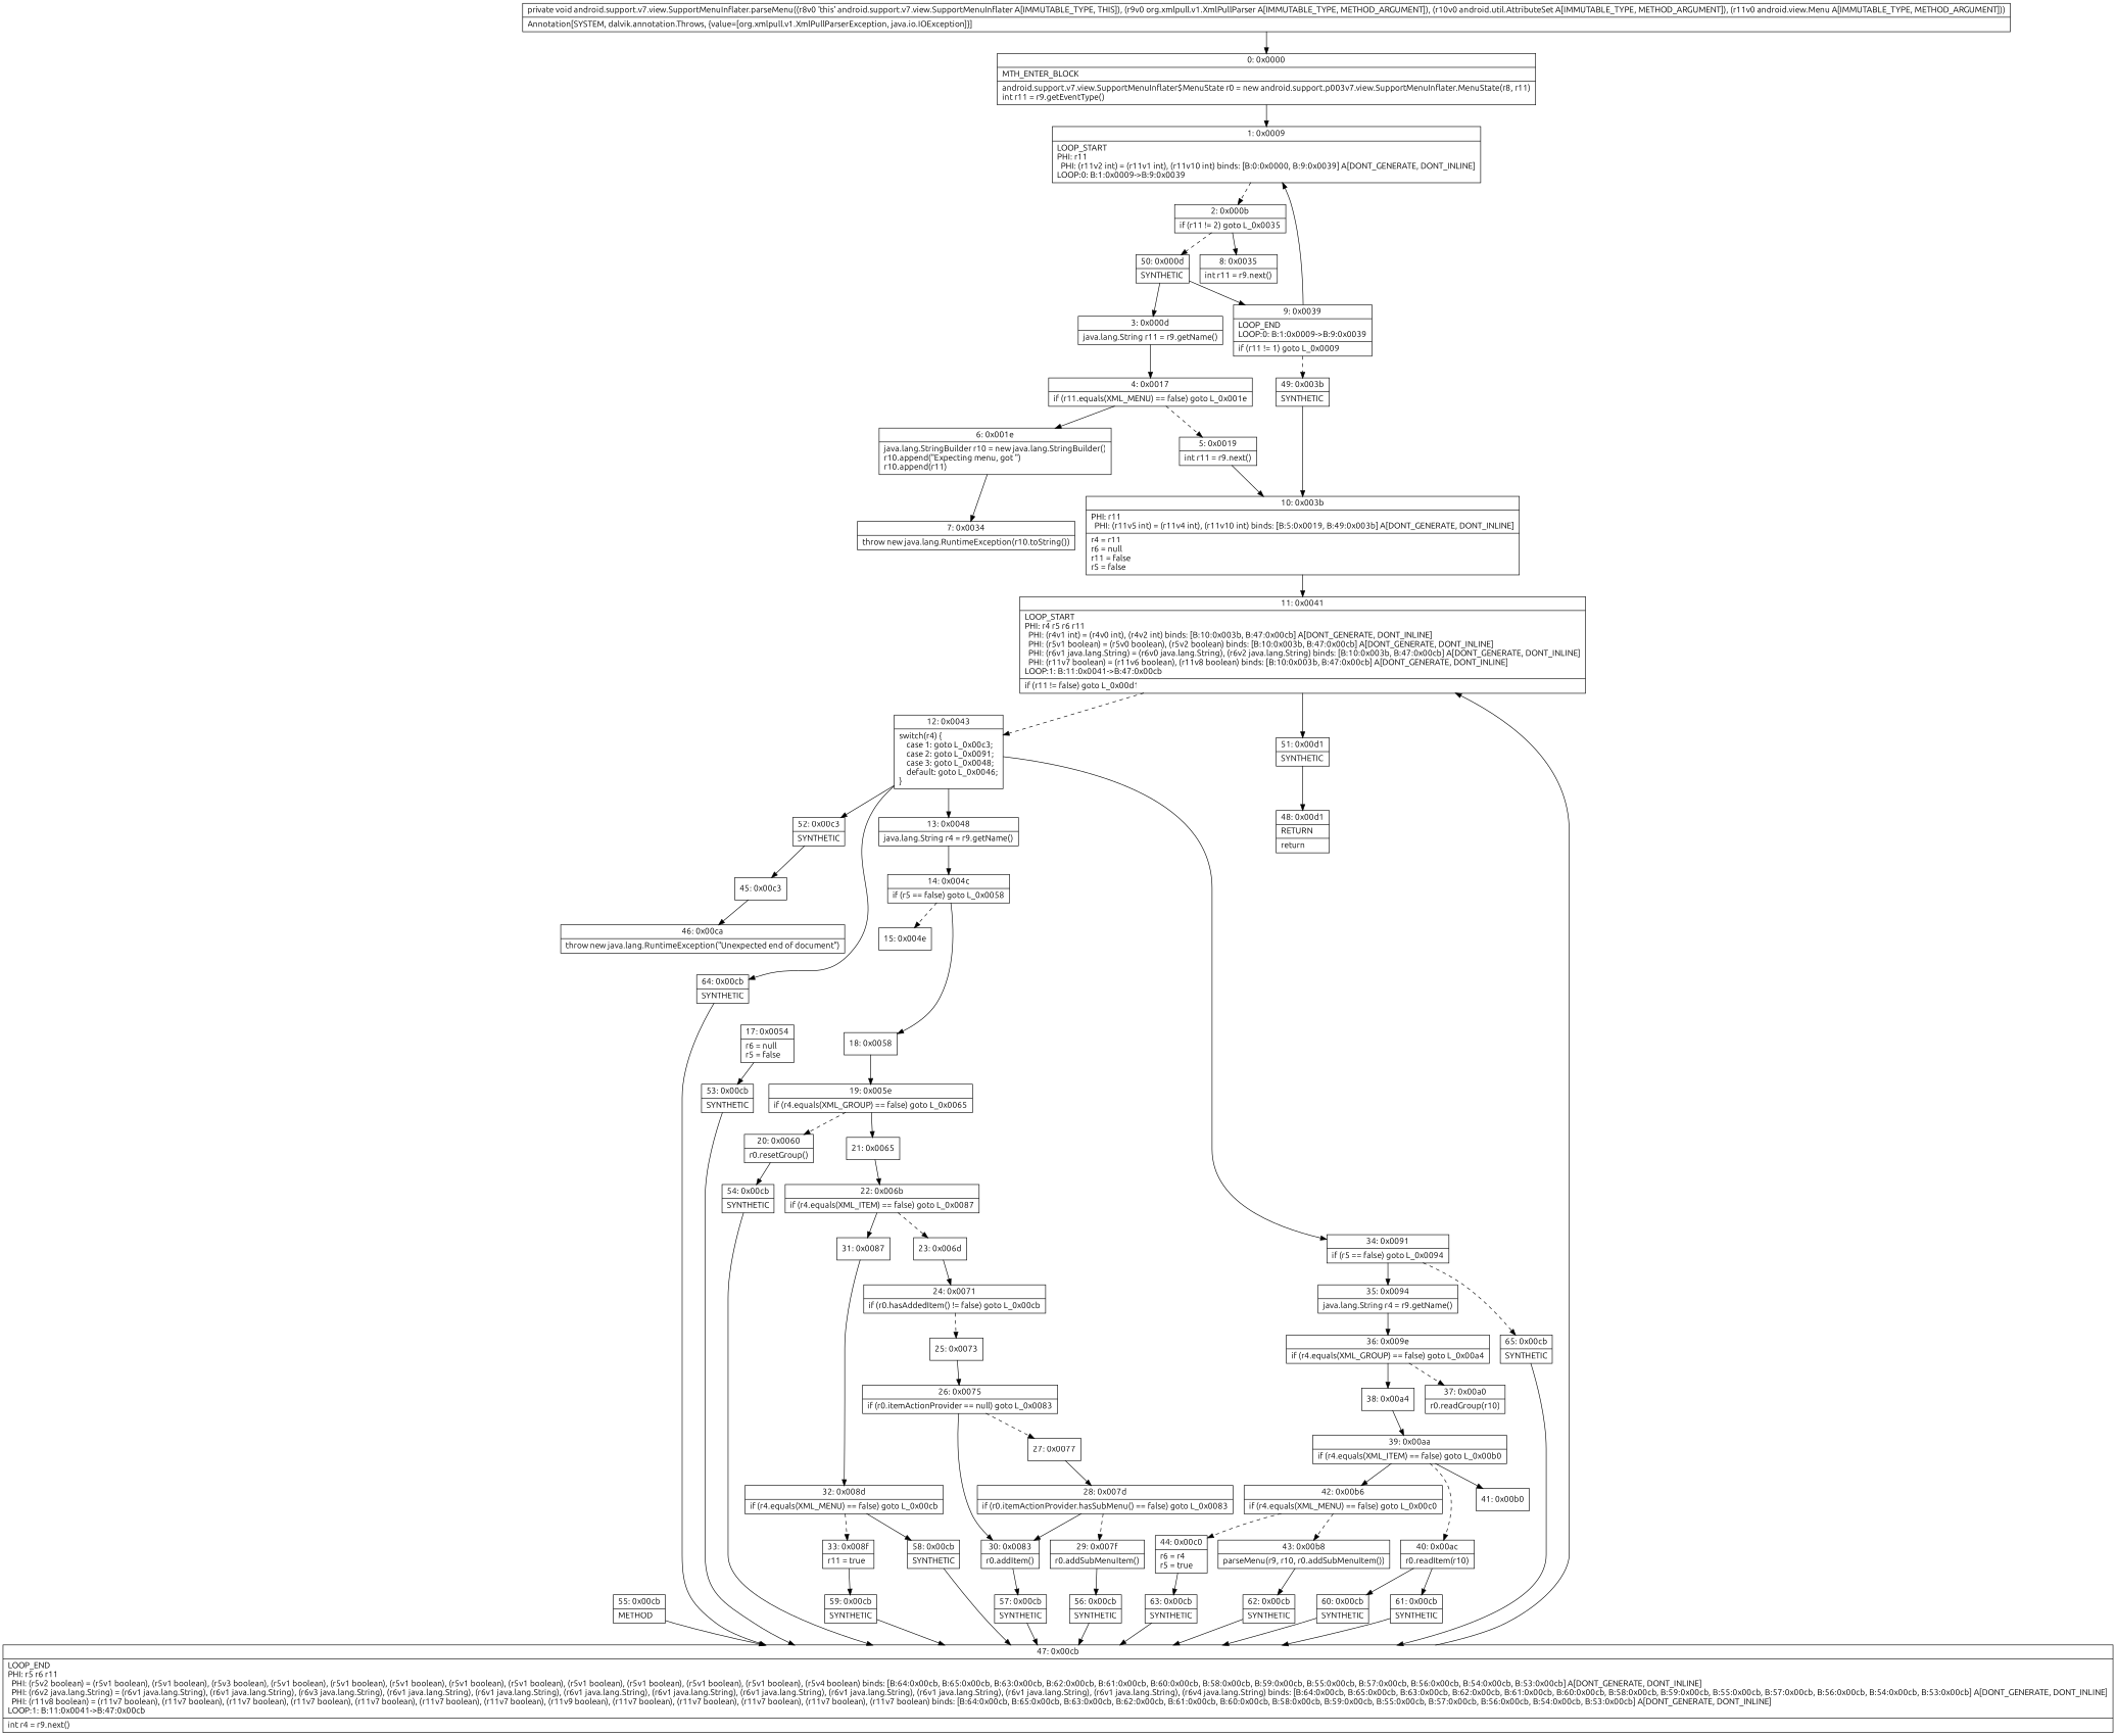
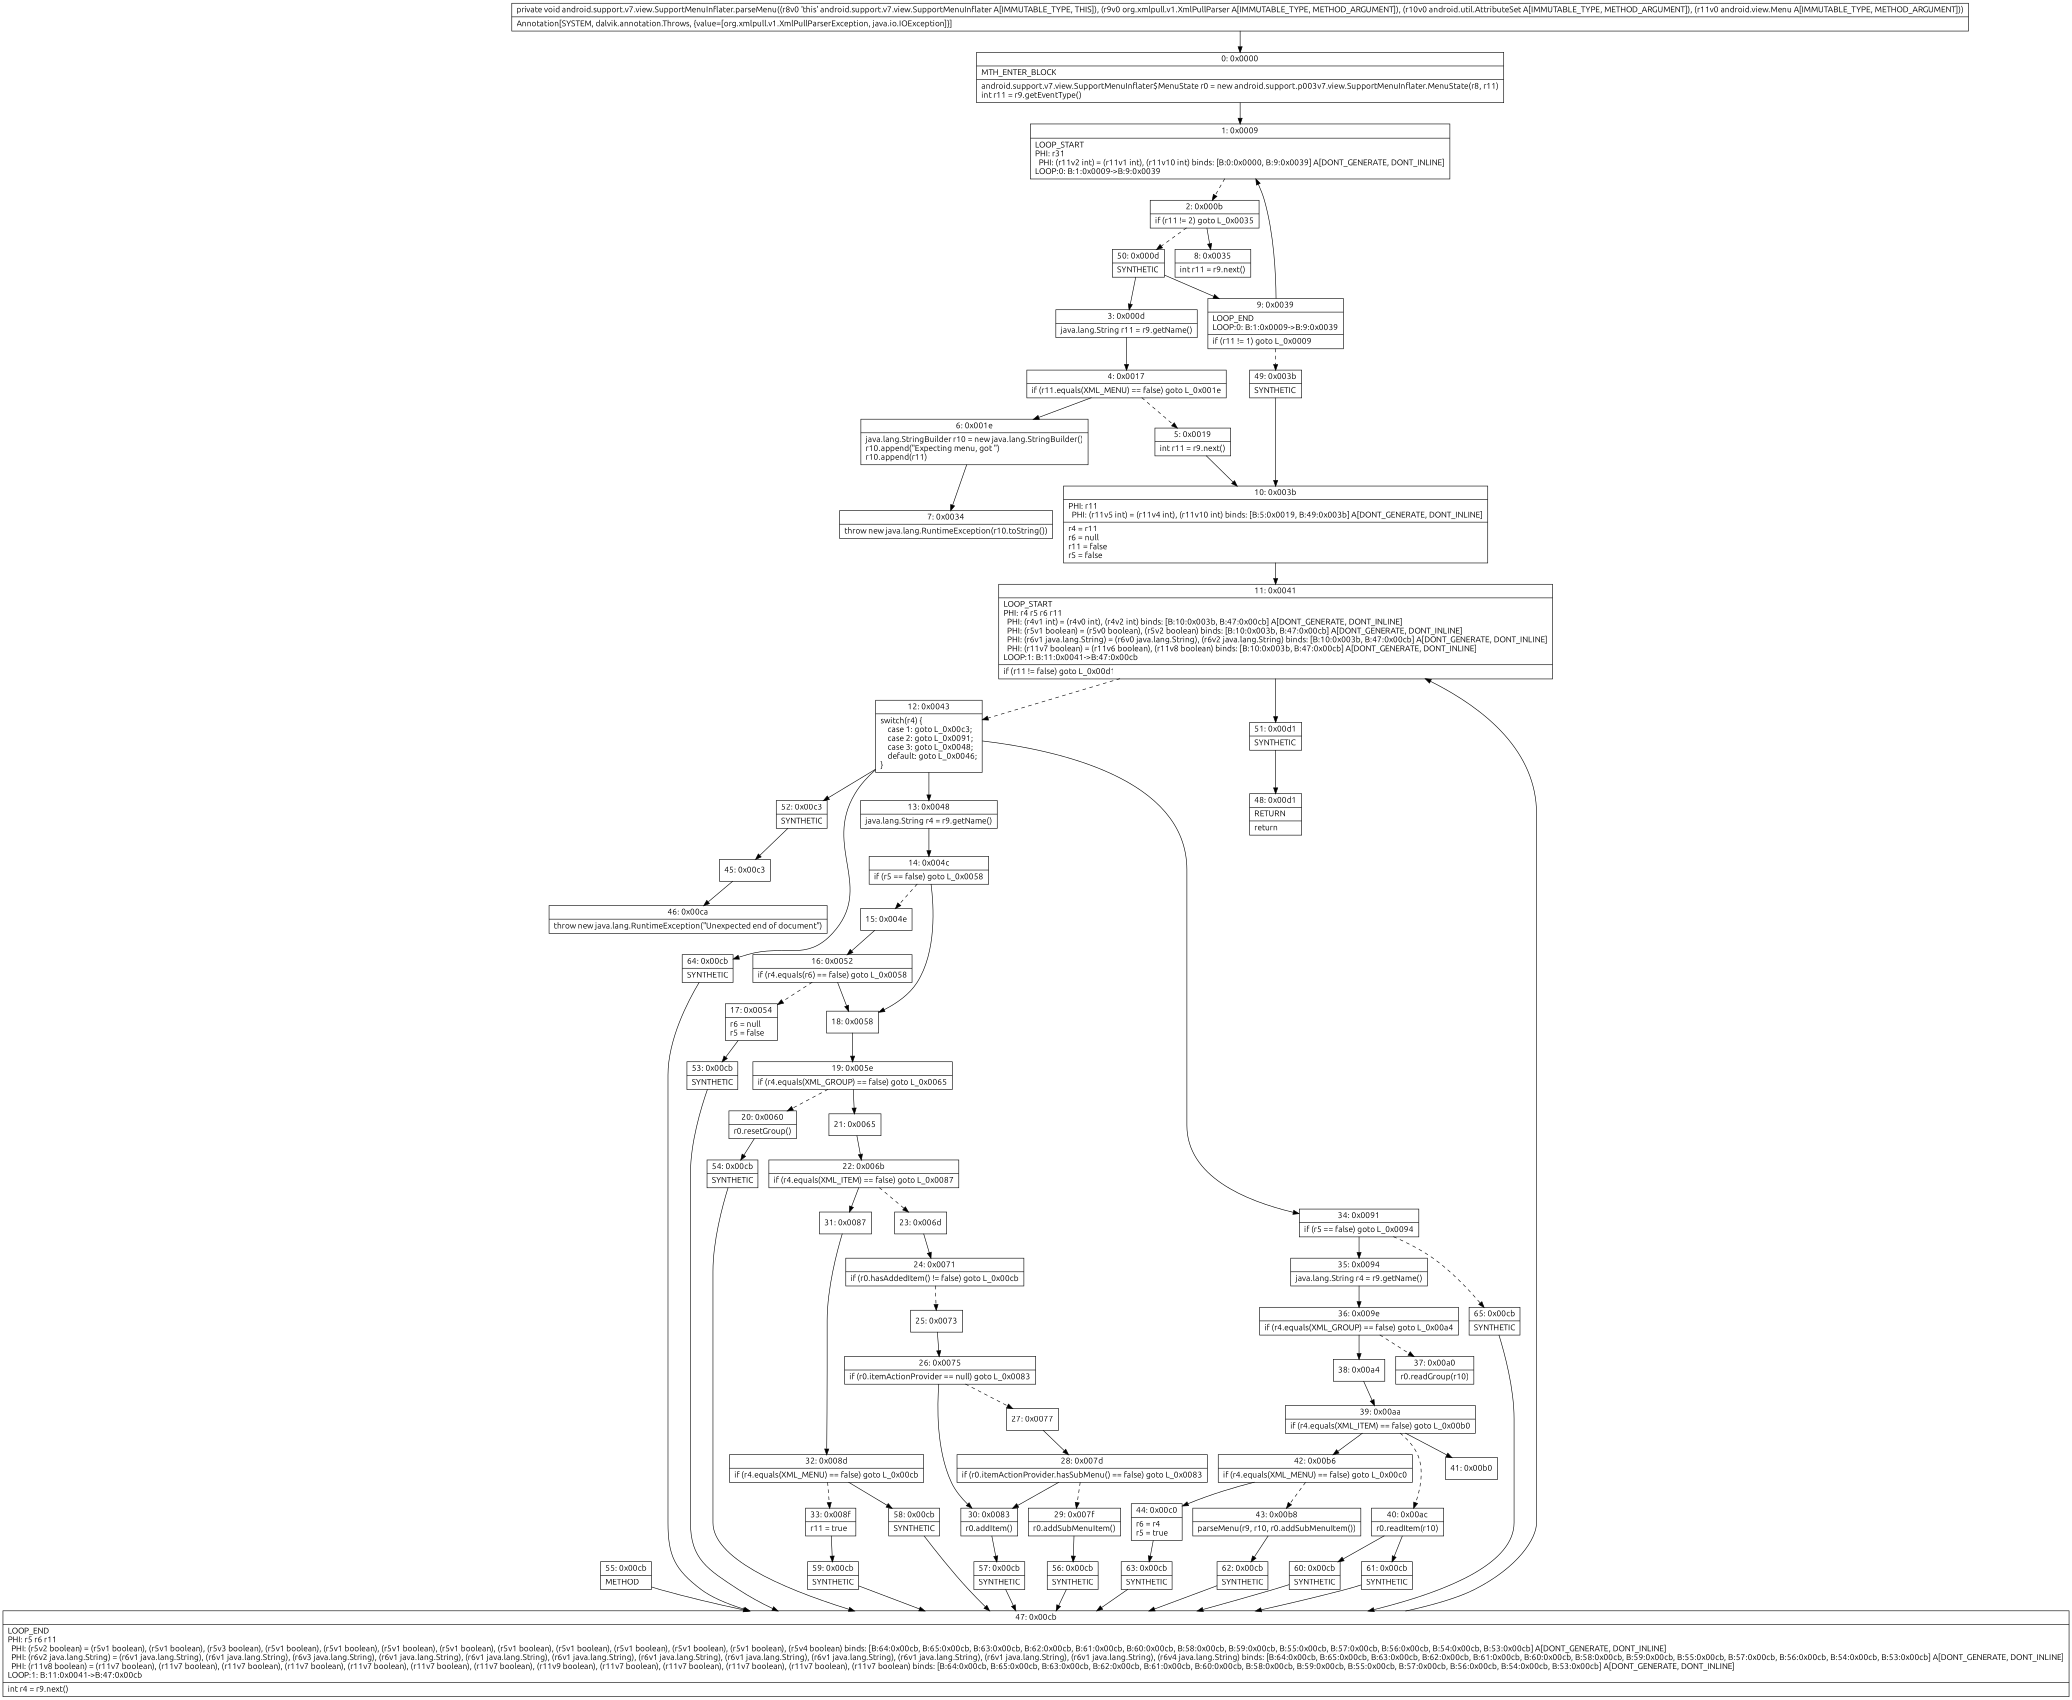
  digraph {
    fontname=Ubuntu
    node [fontname=Ubuntu shape=record]
    edge [fontname=Ubuntu]
    n1 [label="{0\:\ 0x0000|MTH_ENTER_BLOCK\l|android.support.v7.view.SupportMenuInflater$MenuState r0 = new android.support.p003v7.view.SupportMenuInflater.MenuState(r8, r11)\lint r11 = r9.getEventType()\l}"]
-   n2 [label="{1\:\ 0x0009|LOOP_START\lPHI: r11 \l  PHI: (r11v2 int) = (r11v1 int), (r11v10 int) binds: [B:0:0x0000, B:9:0x0039] A[DONT_GENERATE, DONT_INLINE]\lLOOP:0: B:1:0x0009\-\>B:9:0x0039\l}"]
+   n2 [label="{1\:\ 0x0009|LOOP_START\lPHI: r31 \l  PHI: (r11v2 int) = (r11v1 int), (r11v10 int) binds: [B:0:0x0000, B:9:0x0039] A[DONT_GENERATE, DONT_INLINE]\lLOOP:0: B:1:0x0009\-\>B:9:0x0039\l}"]
    n3 [label="{2\:\ 0x000b|if (r11 != 2) goto L_0x0035\l}"]
    n4 [label="{8\:\ 0x0035|int r11 = r9.next()\l}"]
    n5 [label="{50\:\ 0x000d|SYNTHETIC\l}"]
    n6 [label="{3\:\ 0x000d|java.lang.String r11 = r9.getName()\l}"]
    n7 [label="{9\:\ 0x0039|LOOP_END\lLOOP:0: B:1:0x0009\-\>B:9:0x0039\l|if (r11 != 1) goto L_0x0009\l}"]
    n8 [label="{4\:\ 0x0017|if (r11.equals(XML_MENU) == false) goto L_0x001e\l}"]
    n9 [label="{5\:\ 0x0019|int r11 = r9.next()\l}"]
    n10 [label="{6\:\ 0x001e|java.lang.StringBuilder r10 = new java.lang.StringBuilder()\lr10.append(\"Expecting menu, got \")\lr10.append(r11)\l}"]
    n11 [label="{10\:\ 0x003b|PHI: r11 \l  PHI: (r11v5 int) = (r11v4 int), (r11v10 int) binds: [B:5:0x0019, B:49:0x003b] A[DONT_GENERATE, DONT_INLINE]\l|r4 = r11\lr6 = null\lr11 = false\lr5 = false\l}"]
    n12 [label="{7\:\ 0x0034|throw new java.lang.RuntimeException(r10.toString())\l}"]
    n13 [label="{11\:\ 0x0041|LOOP_START\lPHI: r4 r5 r6 r11 \l  PHI: (r4v1 int) = (r4v0 int), (r4v2 int) binds: [B:10:0x003b, B:47:0x00cb] A[DONT_GENERATE, DONT_INLINE]\l  PHI: (r5v1 boolean) = (r5v0 boolean), (r5v2 boolean) binds: [B:10:0x003b, B:47:0x00cb] A[DONT_GENERATE, DONT_INLINE]\l  PHI: (r6v1 java.lang.String) = (r6v0 java.lang.String), (r6v2 java.lang.String) binds: [B:10:0x003b, B:47:0x00cb] A[DONT_GENERATE, DONT_INLINE]\l  PHI: (r11v7 boolean) = (r11v6 boolean), (r11v8 boolean) binds: [B:10:0x003b, B:47:0x00cb] A[DONT_GENERATE, DONT_INLINE]\lLOOP:1: B:11:0x0041\-\>B:47:0x00cb\l|if (r11 != false) goto L_0x00d1\l}"]
    n14 [label="{49\:\ 0x003b|SYNTHETIC\l}"]
    n15 [label="{12\:\ 0x0043|switch(r4) \{\l    case 1: goto L_0x00c3;\l    case 2: goto L_0x0091;\l    case 3: goto L_0x0048;\l    default: goto L_0x0046;\l\}\l}"]
    n16 [label="{51\:\ 0x00d1|SYNTHETIC\l}"]
    n17 [label="{13\:\ 0x0048|java.lang.String r4 = r9.getName()\l}"]
    n18 [label="{34\:\ 0x0091|if (r5 == false) goto L_0x0094\l}"]
    n19 [label="{52\:\ 0x00c3|SYNTHETIC\l}"]
    n20 [label="{64\:\ 0x00cb|SYNTHETIC\l}"]
    n21 [label="{48\:\ 0x00d1|RETURN\l|return\l}"]
    n22 [label="{14\:\ 0x004c|if (r5 == false) goto L_0x0058\l}"]
    n23 [label="{35\:\ 0x0094|java.lang.String r4 = r9.getName()\l}"]
    n24 [label="{65\:\ 0x00cb|SYNTHETIC\l}"]
    n25 [label="{45\:\ 0x00c3}"]
    n26 [label="{47\:\ 0x00cb|LOOP_END\lPHI: r5 r6 r11 \l  PHI: (r5v2 boolean) = (r5v1 boolean), (r5v1 boolean), (r5v3 boolean), (r5v1 boolean), (r5v1 boolean), (r5v1 boolean), (r5v1 boolean), (r5v1 boolean), (r5v1 boolean), (r5v1 boolean), (r5v1 boolean), (r5v1 boolean), (r5v4 boolean) binds: [B:64:0x00cb, B:65:0x00cb, B:63:0x00cb, B:62:0x00cb, B:61:0x00cb, B:60:0x00cb, B:58:0x00cb, B:59:0x00cb, B:55:0x00cb, B:57:0x00cb, B:56:0x00cb, B:54:0x00cb, B:53:0x00cb] A[DONT_GENERATE, DONT_INLINE]\l  PHI: (r6v2 java.lang.String) = (r6v1 java.lang.String), (r6v1 java.lang.String), (r6v3 java.lang.String), (r6v1 java.lang.String), (r6v1 java.lang.String), (r6v1 java.lang.String), (r6v1 java.lang.String), (r6v1 java.lang.String), (r6v1 java.lang.String), (r6v1 java.lang.String), (r6v1 java.lang.String), (r6v1 java.lang.String), (r6v4 java.lang.String) binds: [B:64:0x00cb, B:65:0x00cb, B:63:0x00cb, B:62:0x00cb, B:61:0x00cb, B:60:0x00cb, B:58:0x00cb, B:59:0x00cb, B:55:0x00cb, B:57:0x00cb, B:56:0x00cb, B:54:0x00cb, B:53:0x00cb] A[DONT_GENERATE, DONT_INLINE]\l  PHI: (r11v8 boolean) = (r11v7 boolean), (r11v7 boolean), (r11v7 boolean), (r11v7 boolean), (r11v7 boolean), (r11v7 boolean), (r11v7 boolean), (r11v9 boolean), (r11v7 boolean), (r11v7 boolean), (r11v7 boolean), (r11v7 boolean), (r11v7 boolean) binds: [B:64:0x00cb, B:65:0x00cb, B:63:0x00cb, B:62:0x00cb, B:61:0x00cb, B:60:0x00cb, B:58:0x00cb, B:59:0x00cb, B:55:0x00cb, B:57:0x00cb, B:56:0x00cb, B:54:0x00cb, B:53:0x00cb] A[DONT_GENERATE, DONT_INLINE]\lLOOP:1: B:11:0x0041\-\>B:47:0x00cb\l|int r4 = r9.next()\l}"]
    n27 [label="{15\:\ 0x004e}"]
    n28 [label="{18\:\ 0x0058}"]
+   n29 [label="{16\:\ 0x0052|if (r4.equals(r6) == false) goto L_0x0058\l}"]
    n30 [label="{19\:\ 0x005e|if (r4.equals(XML_GROUP) == false) goto L_0x0065\l}"]
    n31 [label="{17\:\ 0x0054|r6 = null\lr5 = false\l}"]
    n32 [label="{53\:\ 0x00cb|SYNTHETIC\l}"]
    n33 [label="{20\:\ 0x0060|r0.resetGroup()\l}"]
    n34 [label="{21\:\ 0x0065}"]
    n35 [label="{54\:\ 0x00cb|SYNTHETIC\l}"]
    n36 [label="{22\:\ 0x006b|if (r4.equals(XML_ITEM) == false) goto L_0x0087\l}"]
    n37 [label="{23\:\ 0x006d}"]
    n38 [label="{31\:\ 0x0087}"]
    n39 [label="{24\:\ 0x0071|if (r0.hasAddedItem() != false) goto L_0x00cb\l}"]
    n40 [label="{32\:\ 0x008d|if (r4.equals(XML_MENU) == false) goto L_0x00cb\l}"]
    n41 [label="{25\:\ 0x0073}"]
    n42 [label="{26\:\ 0x0075|if (r0.itemActionProvider == null) goto L_0x0083\l}"]
    n43 [label="{55\:\ 0x00cb|METHOD\l}"]
    n44 [label="{27\:\ 0x0077}"]
    n45 [label="{30\:\ 0x0083|r0.addItem()\l}"]
    n46 [label="{28\:\ 0x007d|if (r0.itemActionProvider.hasSubMenu() == false) goto L_0x0083\l}"]
    n47 [label="{57\:\ 0x00cb|SYNTHETIC\l}"]
    n48 [label="{29\:\ 0x007f|r0.addSubMenuItem()\l}"]
    n49 [label="{56\:\ 0x00cb|SYNTHETIC\l}"]
    n50 [label="{33\:\ 0x008f|r11 = true\l}"]
    n51 [label="{58\:\ 0x00cb|SYNTHETIC\l}"]
    n52 [label="{59\:\ 0x00cb|SYNTHETIC\l}"]
    n53 [label="{36\:\ 0x009e|if (r4.equals(XML_GROUP) == false) goto L_0x00a4\l}"]
    n54 [label="{37\:\ 0x00a0|r0.readGroup(r10)\l}"]
    n55 [label="{38\:\ 0x00a4}"]
    n56 [label="{39\:\ 0x00aa|if (r4.equals(XML_ITEM) == false) goto L_0x00b0\l}"]
    n57 [label="{60\:\ 0x00cb|SYNTHETIC\l}"]
    n58 [label="{40\:\ 0x00ac|r0.readItem(r10)\l}"]
    n59 [label="{41\:\ 0x00b0}"]
    n60 [label="{42\:\ 0x00b6|if (r4.equals(XML_MENU) == false) goto L_0x00c0\l}"]
    n61 [label="{61\:\ 0x00cb|SYNTHETIC\l}"]
    n62 [label="{43\:\ 0x00b8|parseMenu(r9, r10, r0.addSubMenuItem())\l}"]
    n63 [label="{44\:\ 0x00c0|r6 = r4\lr5 = true\l}"]
    n64 [label="{62\:\ 0x00cb|SYNTHETIC\l}"]
    n65 [label="{63\:\ 0x00cb|SYNTHETIC\l}"]
    n66 [label="{46\:\ 0x00ca|throw new java.lang.RuntimeException(\"Unexpected end of document\")\l}"]
    n67 [label="{private void android.support.v7.view.SupportMenuInflater.parseMenu((r8v0 'this' android.support.v7.view.SupportMenuInflater A[IMMUTABLE_TYPE, THIS]), (r9v0 org.xmlpull.v1.XmlPullParser A[IMMUTABLE_TYPE, METHOD_ARGUMENT]), (r10v0 android.util.AttributeSet A[IMMUTABLE_TYPE, METHOD_ARGUMENT]), (r11v0 android.view.Menu A[IMMUTABLE_TYPE, METHOD_ARGUMENT]))  | Annotation[SYSTEM, dalvik.annotation.Throws, \{value=[org.xmlpull.v1.XmlPullParserException, java.io.IOException]\}]\l}"]
    n1 -> n2
    n2 -> n3 [style=dashed]
    n3 -> n4
    n3 -> n5 [style=dashed]
    n5 -> n6
    n5 -> n7
    n6 -> n8
    n7 -> n2
    n7 -> n14 [style=dashed]
    n8 -> n9 [style=dashed]
    n8 -> n10
    n9 -> n11
    n10 -> n12
    n11 -> n13
    n13 -> n15 [style=dashed]
    n13 -> n16
    n14 -> n11
    n15 -> n17
    n15 -> n18
    n15 -> n19
    n15 -> n20
    n16 -> n21
    n17 -> n22
    n18 -> n23
    n18 -> n24 [style=dashed]
    n19 -> n25
    n20 -> n26
    n22 -> n27 [style=dashed]
    n22 -> n28
    n23 -> n53
    n24 -> n26
    n25 -> n66
    n26 -> n13
+   n27 -> n29
    n28 -> n30
+   n29 -> n28
+   n29 -> n31 [style=dashed]
    n30 -> n33 [style=dashed]
    n30 -> n34
    n31 -> n32
    n32 -> n26
    n33 -> n35
    n34 -> n36
    n35 -> n26
    n36 -> n37 [style=dashed]
    n36 -> n38
    n37 -> n39
    n38 -> n40
    n39 -> n41 [style=dashed]
    n40 -> n50 [style=dashed]
    n40 -> n51
    n41 -> n42
    n42 -> n44 [style=dashed]
    n42 -> n45
    n43 -> n26
    n44 -> n46
    n45 -> n47
    n46 -> n45
    n46 -> n48 [style=dashed]
    n47 -> n26
    n48 -> n49
    n49 -> n26
    n50 -> n52
    n51 -> n26
    n52 -> n26
    n53 -> n54 [style=dashed]
    n53 -> n55
    n55 -> n56
    n56 -> n58 [style=dashed]
    n56 -> n59
    n56 -> n60
    n57 -> n26
    n58 -> n57
    n58 -> n61
    n60 -> n62 [style=dashed]
-   n60 -> n63 [style=dashed]
+   n60 -> n63
    n61 -> n26
    n62 -> n64
    n63 -> n65
    n64 -> n26
    n65 -> n26
    n67 -> n1
  }
